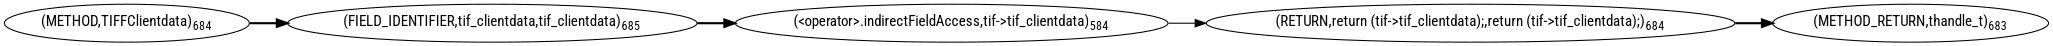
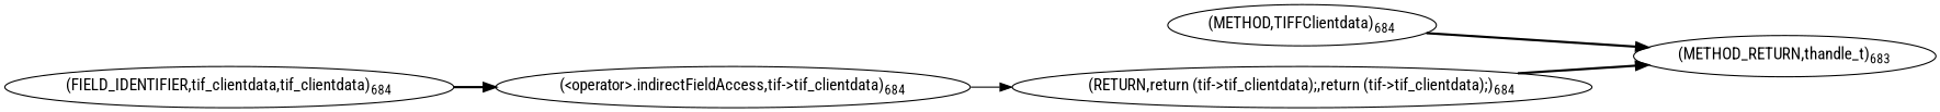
  digraph {
    fontname="Roboto Condensed"
    rankdir=LR
    node [fontname="Roboto Condensed"]
    edge [fontname="Roboto Condensed" style=bold]
    n1 [label=<(RETURN,return (tif-&gt;tif_clientdata);,return (tif-&gt;tif_clientdata);)<SUB>684</SUB>>]
    n2 [label=<(METHOD_RETURN,thandle_t)<SUB>683</SUB>>]
-   n3 [label=<(&lt;operator&gt;.indirectFieldAccess,tif-&gt;tif_clientdata)<SUB>584</SUB>>]
-   n4 [label=<(FIELD_IDENTIFIER,tif_clientdata,tif_clientdata)<SUB>685</SUB>>]
+   n3 [label=<(&lt;operator&gt;.indirectFieldAccess,tif-&gt;tif_clientdata)<SUB>684</SUB>>]
+   n4 [label=<(FIELD_IDENTIFIER,tif_clientdata,tif_clientdata)<SUB>684</SUB>>]
    n5 [label=<(METHOD,TIFFClientdata)<SUB>684</SUB>>]
    n1 -> n2
    n3 -> n1 [style=solid]
    n4 -> n3
-   n5 -> n4
+   n5 -> n2
  }
